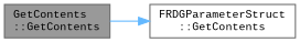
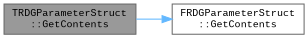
  digraph {
    rankdir=LR
    fontname="Liberation Mono"
    node [fontname="Liberation Mono" fontsize=10 shape=box style=filled]
-   n1 [color=gray40 fillcolor=grey60 fontcolor=black height=0.2 label="GetContents\l::GetContents" width=0.4]
+   n1 [color=gray40 fillcolor=grey60 fontcolor=black height=0.2 label="TRDGParameterStruct\l::GetContents" width=0.4]
    n2 [color=grey40 fillcolor=white height=0.2 label="FRDGParameterStruct\l::GetContents" width=0.4]
    n1 -> n2 [color=steelblue1 fontname="Liberation Mono" fontsize=10 labelfontname=Helvetica labelfontsize=10 style=solid]
  }
